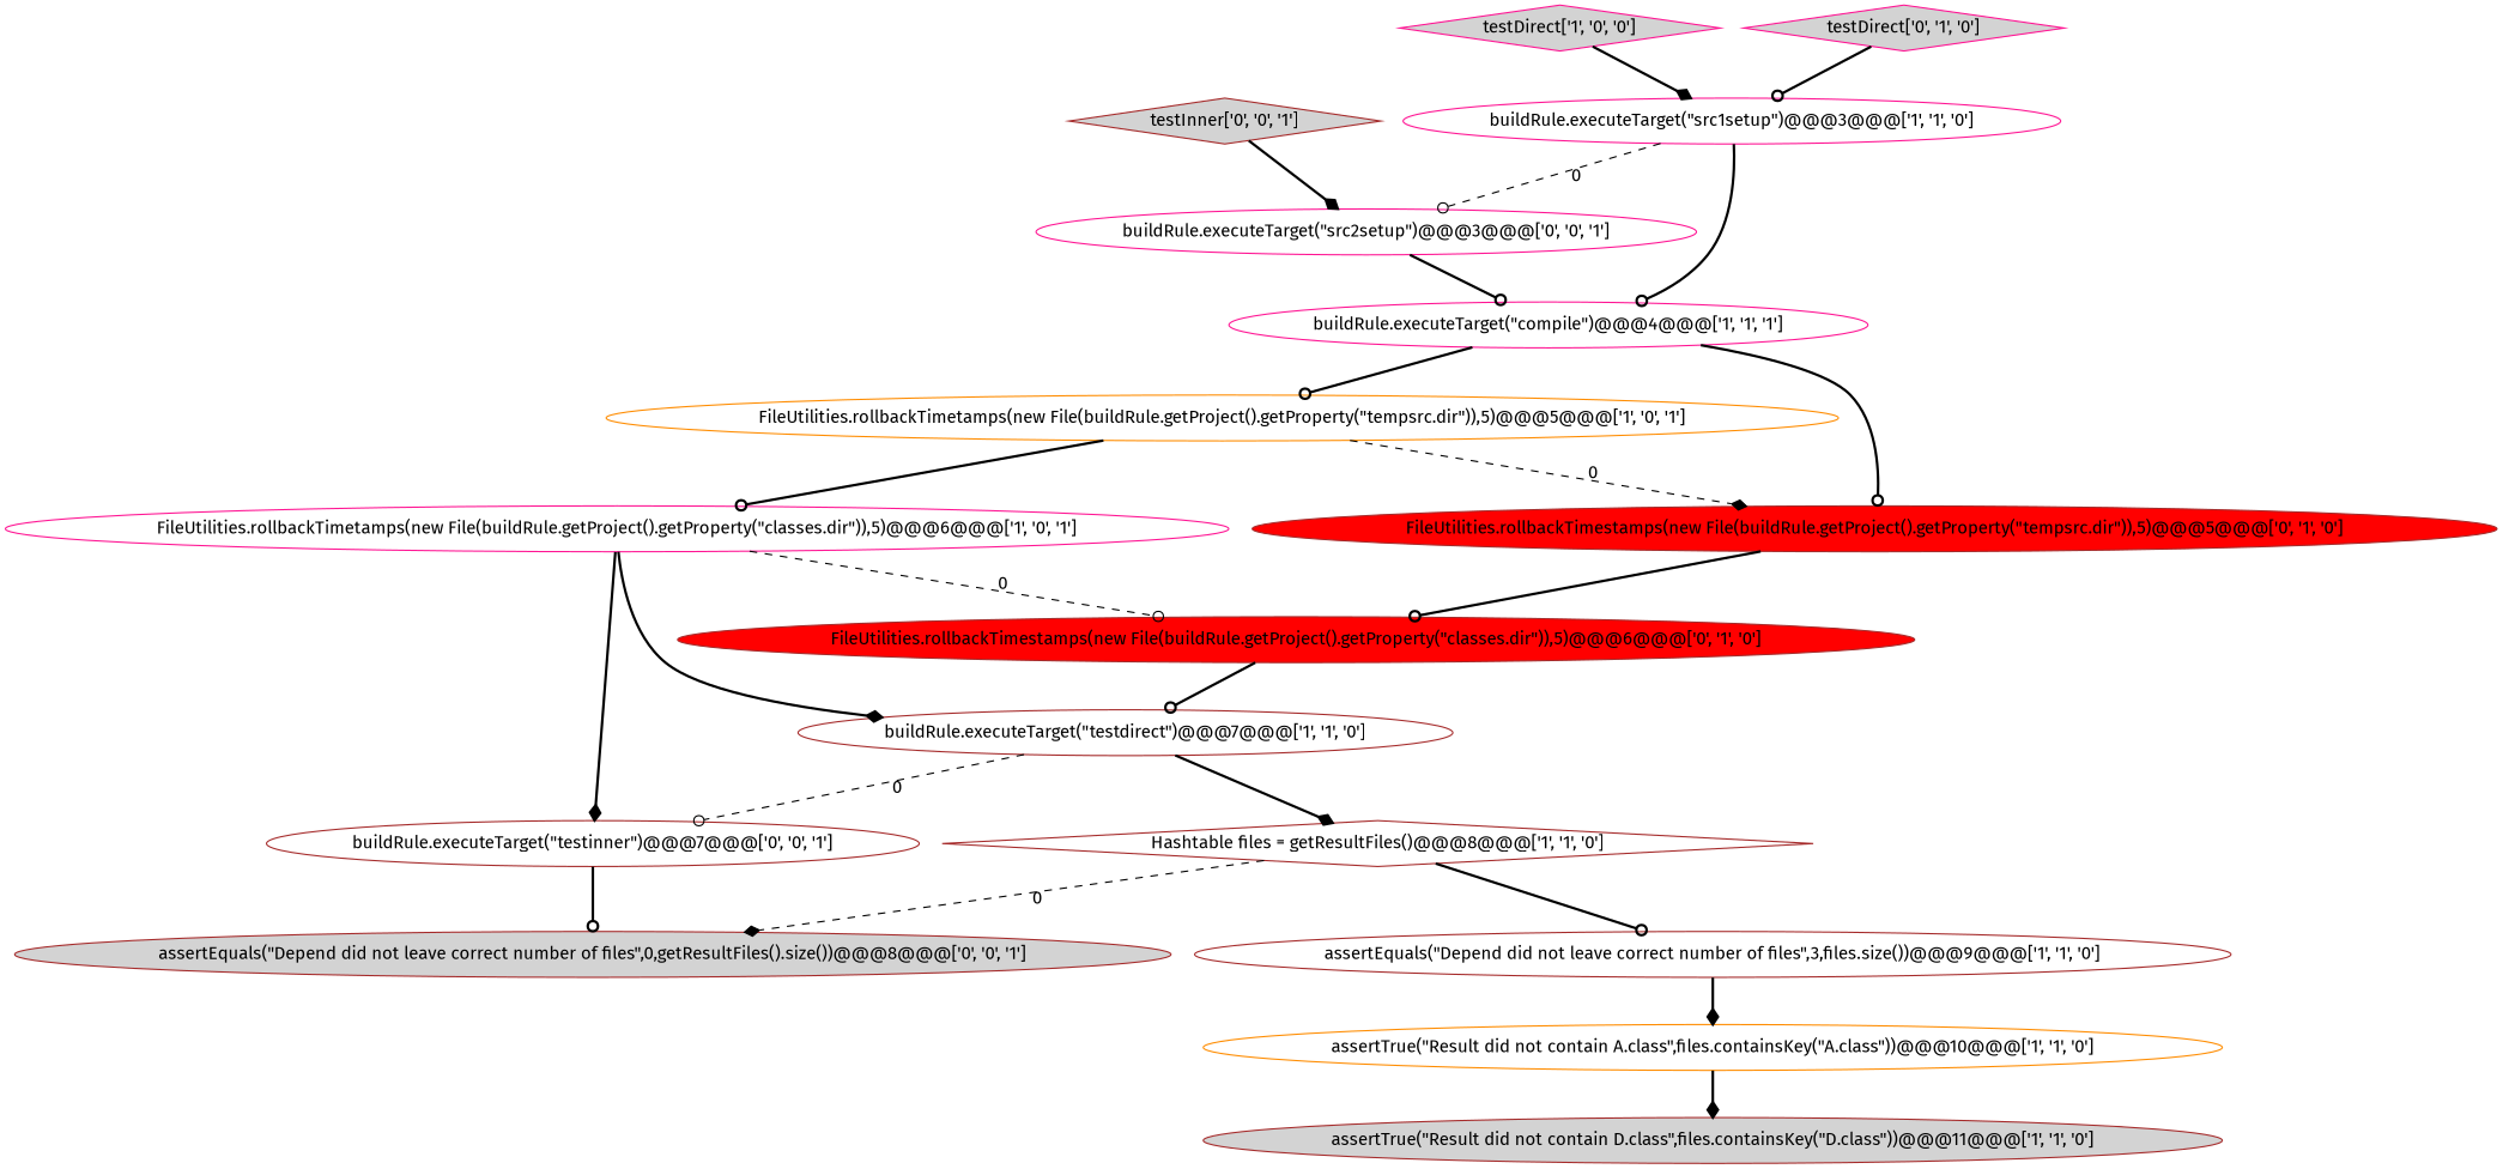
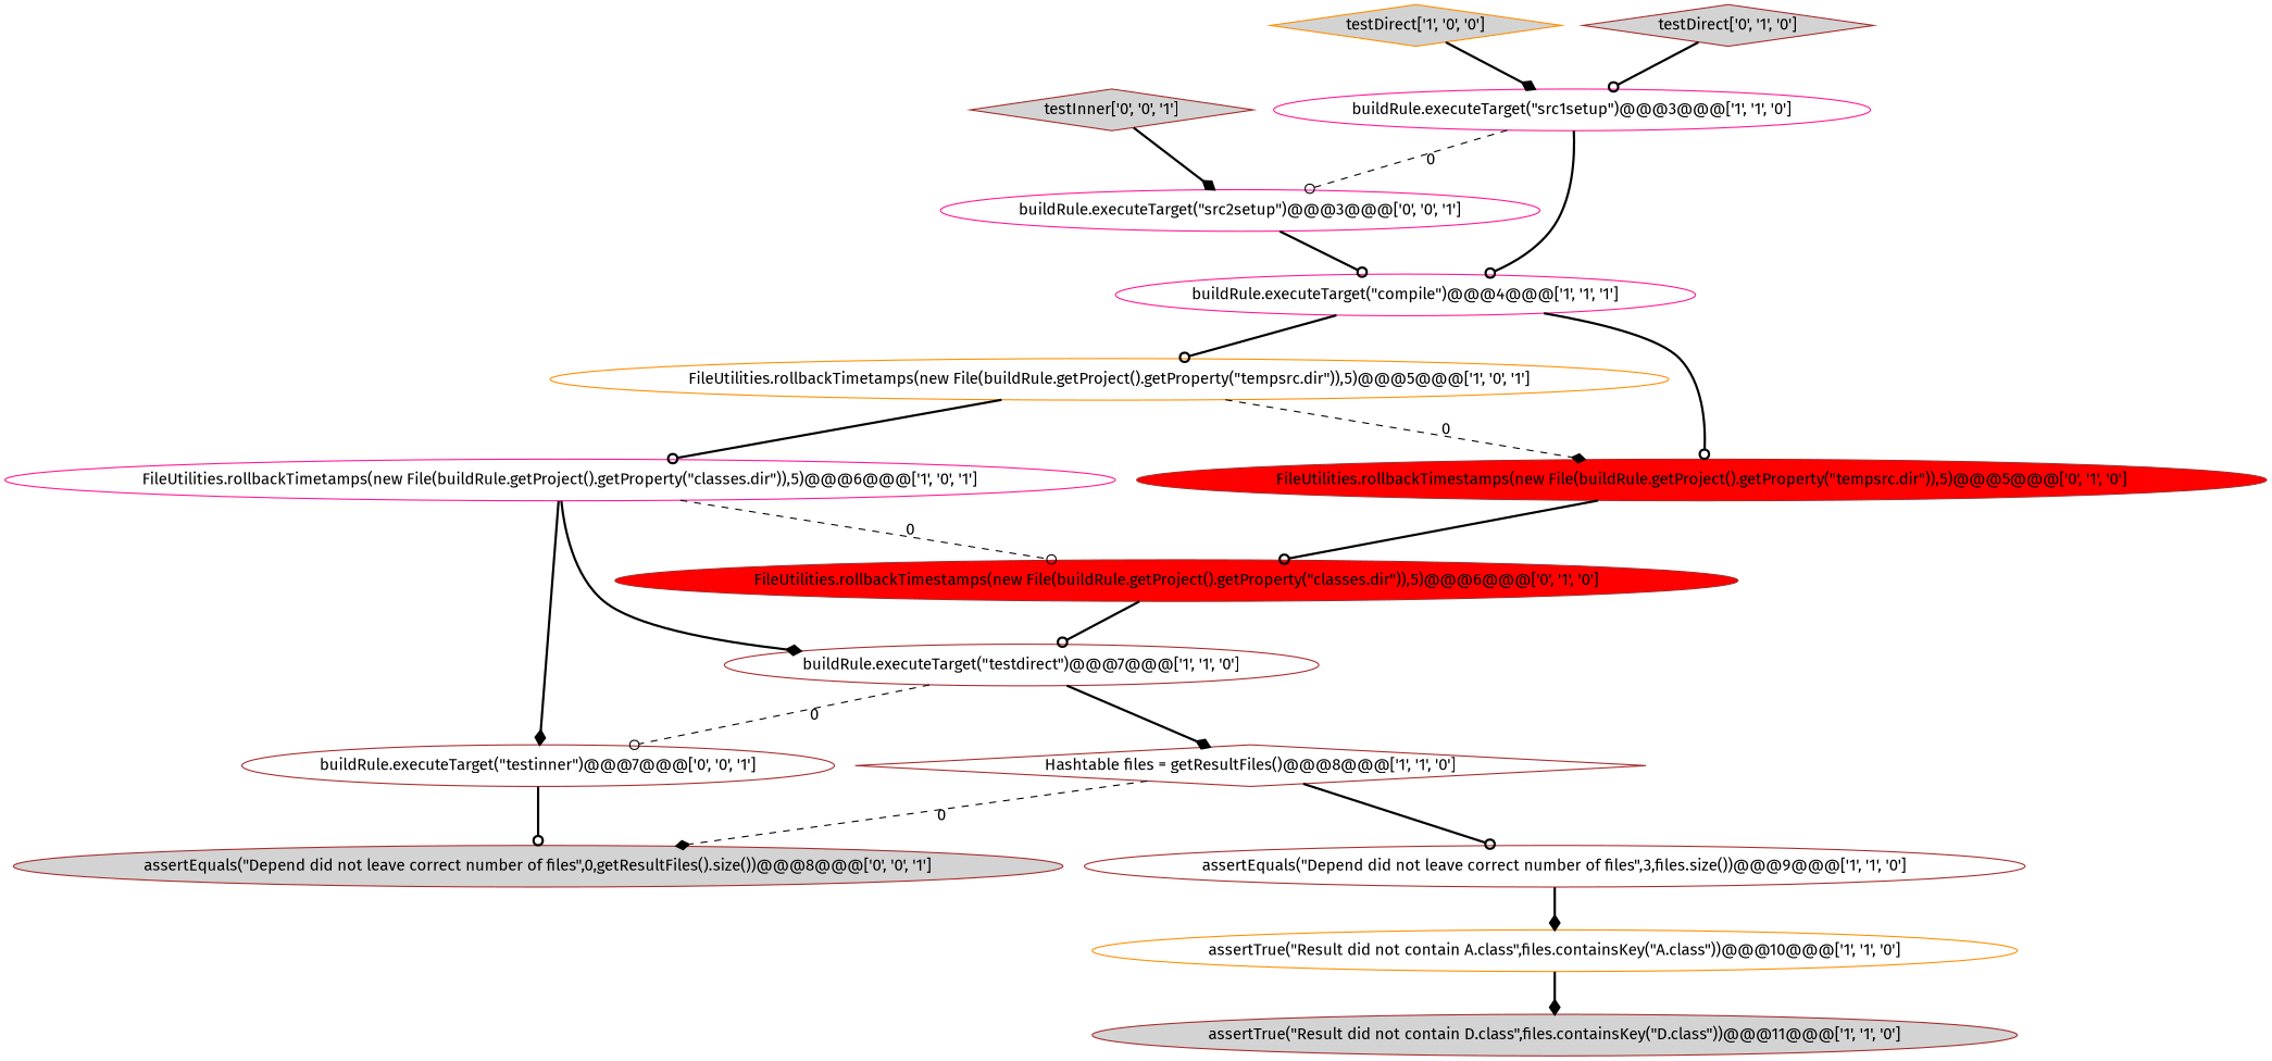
  digraph {
    fontname="Fira Sans"
    node [color=brown fillcolor=white fontname="Fira Sans" shape=ellipse style=filled]
    edge [arrowhead=odot fontname="Fira Sans" style=bold]
    n1 [label="buildRule.executeTarget(\"testinner\")@@@7@@@['0', '0', '1']"]
    n2 [fillcolor=lightgray label="assertEquals(\"Depend did not leave correct number of files\",0,getResultFiles().size())@@@8@@@['0', '0', '1']"]
    n3 [color=darkorange label="FileUtilities.rollbackTimetamps(new File(buildRule.getProject().getProperty(\"tempsrc.dir\")),5)@@@5@@@['1', '0', '1']"]
    n4 [fillcolor=red label="FileUtilities.rollbackTimestamps(new File(buildRule.getProject().getProperty(\"tempsrc.dir\")),5)@@@5@@@['0', '1', '0']"]
    n5 [color=deeppink label="FileUtilities.rollbackTimetamps(new File(buildRule.getProject().getProperty(\"classes.dir\")),5)@@@6@@@['1', '0', '1']"]
    n6 [fillcolor=red label="FileUtilities.rollbackTimestamps(new File(buildRule.getProject().getProperty(\"classes.dir\")),5)@@@6@@@['0', '1', '0']"]
    n7 [label="buildRule.executeTarget(\"testdirect\")@@@7@@@['1', '1', '0']"]
    n8 [label="Hashtable files = getResultFiles()@@@8@@@['1', '1', '0']" shape=diamond]
    n9 [label="assertEquals(\"Depend did not leave correct number of files\",3,files.size())@@@9@@@['1', '1', '0']"]
    n10 [fillcolor=lightgray label="testInner['0', '0', '1']" shape=diamond]
    n11 [color=deeppink label="buildRule.executeTarget(\"src2setup\")@@@3@@@['0', '0', '1']"]
    n12 [color=deeppink label="buildRule.executeTarget(\"compile\")@@@4@@@['1', '1', '1']"]
    n13 [color=darkorange label="assertTrue(\"Result did not contain A.class\",files.containsKey(\"A.class\"))@@@10@@@['1', '1', '0']"]
    n14 [fillcolor=lightgray label="assertTrue(\"Result did not contain D.class\",files.containsKey(\"D.class\"))@@@11@@@['1', '1', '0']"]
-   n15 [color=deeppink fillcolor=lightgray label="testDirect['1', '0', '0']" shape=diamond]
+   n15 [color=darkorange fillcolor=lightgray label="testDirect['1', '0', '0']" shape=diamond]
    n16 [color=deeppink label="buildRule.executeTarget(\"src1setup\")@@@3@@@['1', '1', '0']"]
-   n17 [color=deeppink fillcolor=lightgray label="testDirect['0', '1', '0']" shape=diamond]
+   n17 [fillcolor=lightgray label="testDirect['0', '1', '0']" shape=diamond]
    n1 -> n2
    n3 -> n4 [arrowhead=diamond label=0 style=dashed]
    n3 -> n5
    n4 -> n6
    n5 -> n1 [arrowhead=diamond]
    n5 -> n6 [label=0 style=dashed]
    n5 -> n7 [arrowhead=diamond]
    n6 -> n7
    n7 -> n1 [label=0 style=dashed]
    n7 -> n8 [arrowhead=diamond]
    n8 -> n2 [arrowhead=diamond label=0 style=dashed]
    n8 -> n9
    n9 -> n13 [arrowhead=diamond]
    n10 -> n11 [arrowhead=diamond]
    n11 -> n12
    n12 -> n3
    n12 -> n4
    n13 -> n14 [arrowhead=diamond]
    n15 -> n16 [arrowhead=diamond]
    n16 -> n11 [label=0 style=dashed]
    n16 -> n12
    n17 -> n16
  }
